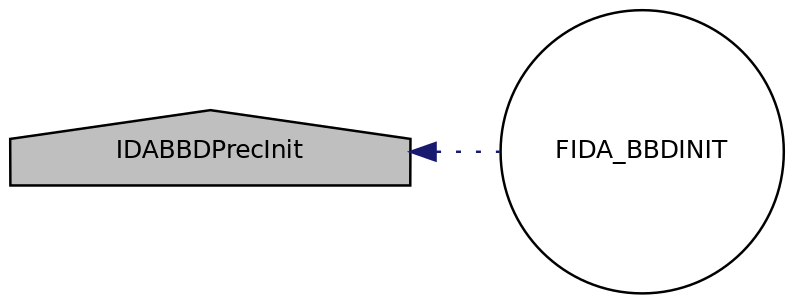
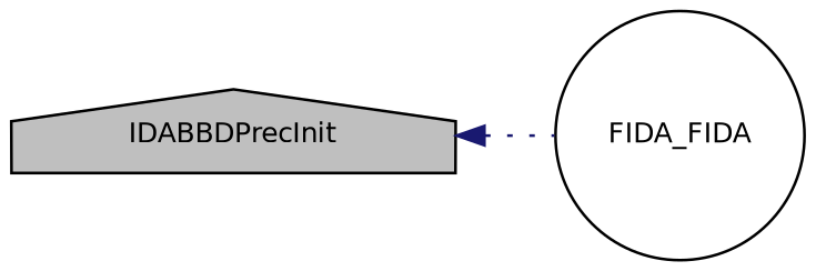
  digraph {
    rankdir=LR
    node [color=black fontname=Helvetica fontsize=10 style=filled]
    n1 [fillcolor=grey75 fontcolor=black height=0.2 label=IDABBDPrecInit shape=house width=0.4]
-   n2 [fillcolor=white height=0.2 label=FIDA_BBDINIT shape=circle width=0.4]
+   n2 [fillcolor=white height=0.2 label=FIDA_FIDA shape=circle width=0.4]
    n1 -> n2 [color=midnightblue dir=back fontname=Helvetica fontsize=10 labelfontname=Helvetica labelfontsize=10 style=dotted]
  }
